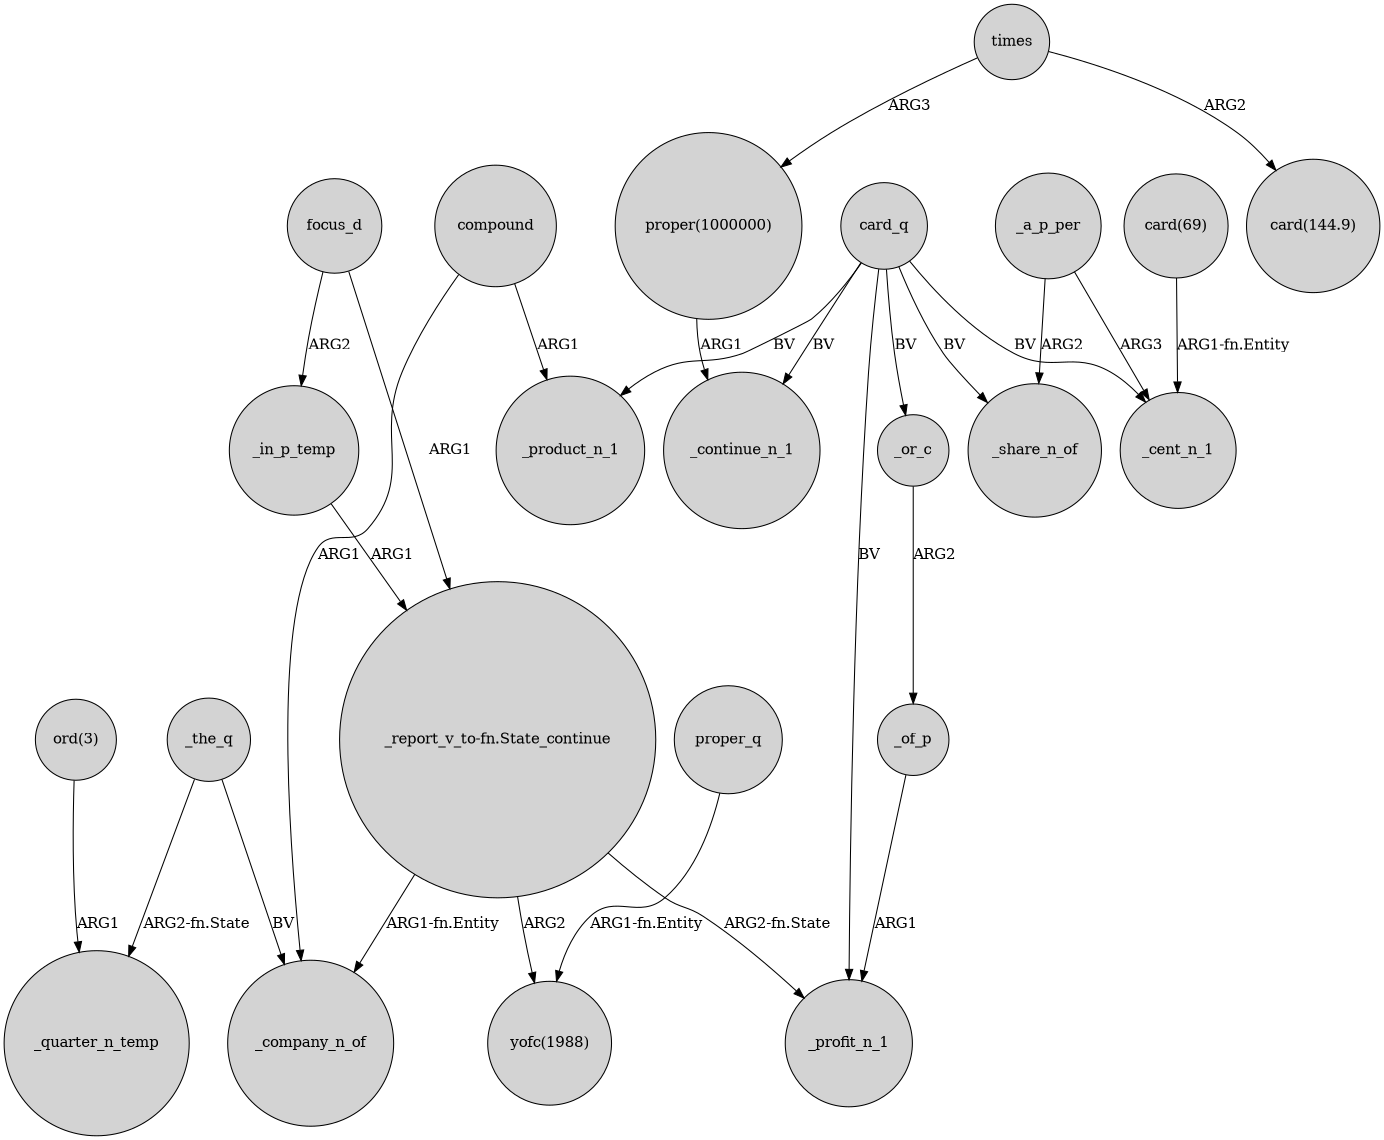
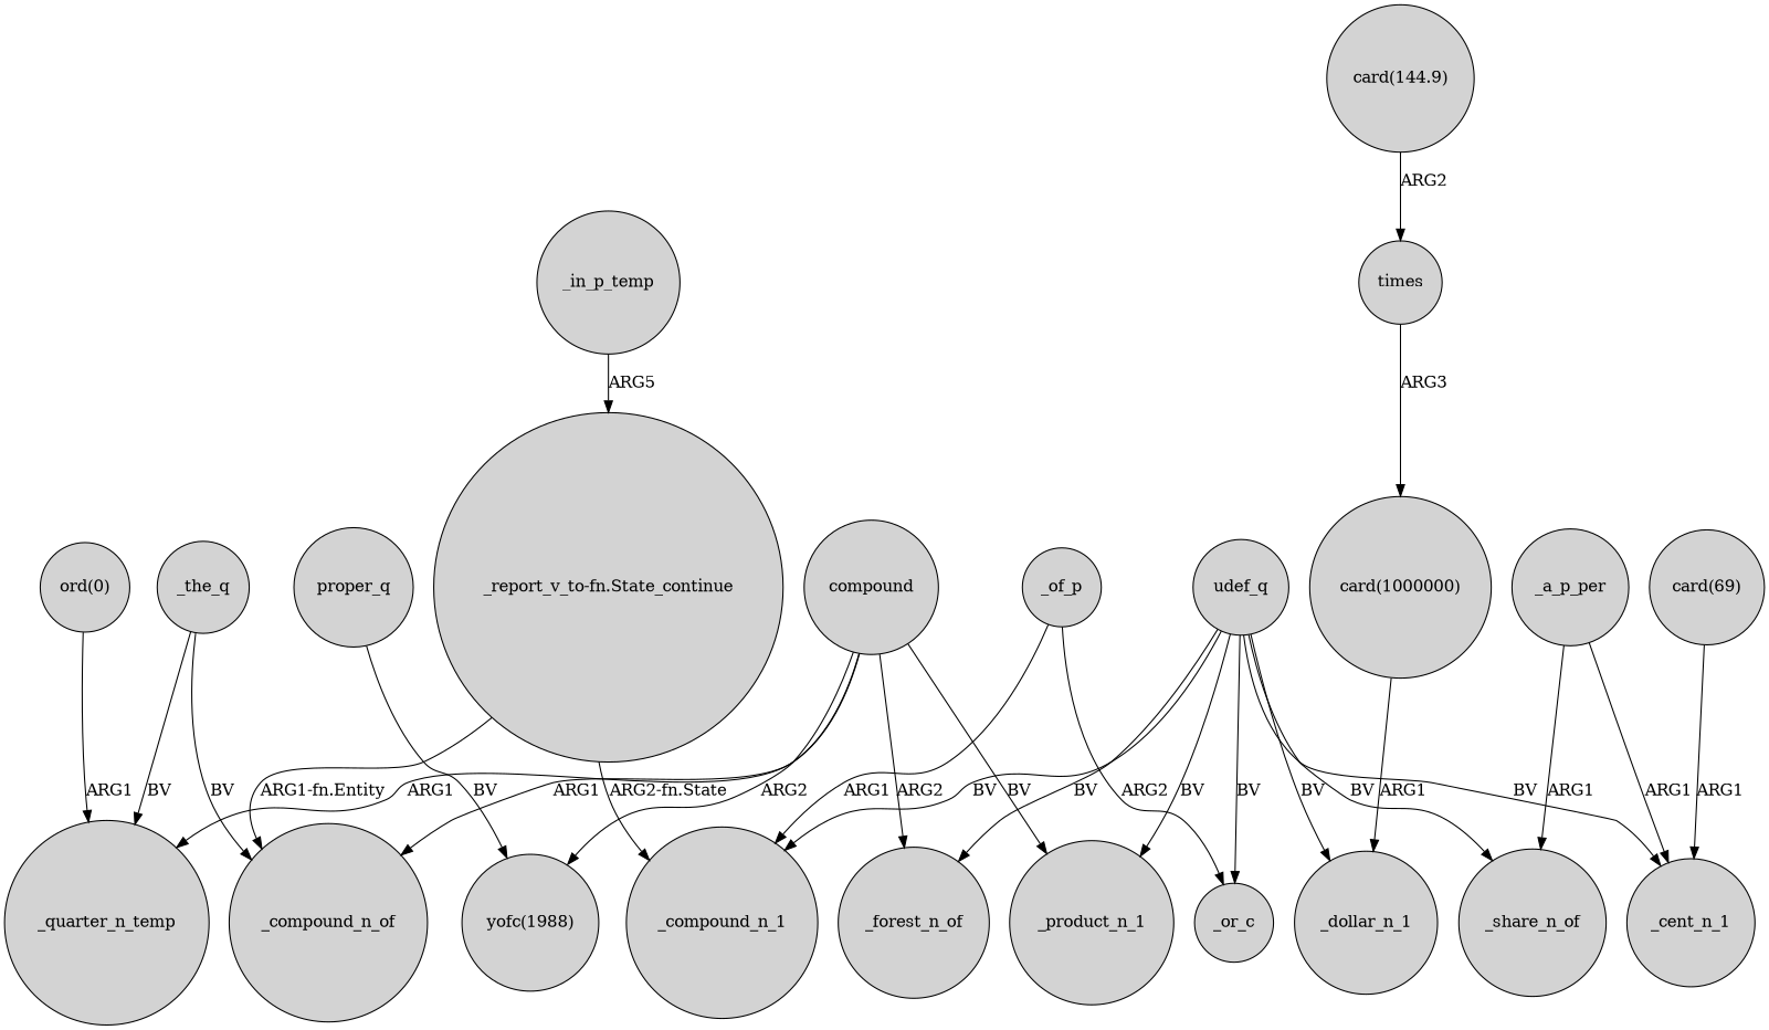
  digraph {
    node [shape=circle style=filled]
    _in_p_temp
    "_report_v_to-fn.State_continue"
-   _company_n_of
-   _profit_n_1
-   "ord(3)"
+   _company_n_of [label=_compound_n_of]
+   _profit_n_1 [label=_compound_n_1]
+   "ord(3)" [label="ord(0)"]
    _quarter_n_temp
    _a_p_per
    _cent_n_1
    _share_n_of
    compound
+   _forest_n_of
    "yofc(1988)"
    _product_n_1
-   udef_q [label=card_q]
+   udef_q
    _or_c
-   _dollar_n_1 [label=_continue_n_1]
+   _dollar_n_1
    times
    "card(144.9)"
-   "card(1000000)" [label="proper(1000000)"]
+   "card(1000000)"
    _the_q
    "card(69)"
    _of_p
-   focus_d
    proper_q
-   _in_p_temp -> "_report_v_to-fn.State_continue" [label=ARG1]
+   _in_p_temp -> "_report_v_to-fn.State_continue" [label=ARG5]
    "_report_v_to-fn.State_continue" -> _company_n_of [label="ARG1-fn.Entity"]
    "_report_v_to-fn.State_continue" -> _profit_n_1 [label="ARG2-fn.State"]
    "ord(3)" -> _quarter_n_temp [label=ARG1]
-   _a_p_per -> _cent_n_1 [label=ARG3]
-   _a_p_per -> _share_n_of [label=ARG2]
+   _a_p_per -> _cent_n_1 [label=ARG1]
+   _a_p_per -> _share_n_of [label=ARG1]
    compound -> _company_n_of [label=ARG1]
-   "_report_v_to-fn.State_continue" -> "yofc(1988)" [label=ARG2]
-   compound -> _product_n_1 [label=ARG1]
+   compound -> _quarter_n_temp [label=ARG1]
+   compound -> _forest_n_of [label=ARG2]
+   compound -> "yofc(1988)" [label=ARG2]
+   compound -> _product_n_1 [label=BV]
    udef_q -> _profit_n_1 [label=BV]
    udef_q -> _cent_n_1 [label=BV]
    udef_q -> _share_n_of [label=BV]
+   udef_q -> _forest_n_of [label=BV]
    udef_q -> _product_n_1 [label=BV]
    udef_q -> _or_c [label=BV]
    udef_q -> _dollar_n_1 [label=BV]
-   times -> "card(144.9)" [label=ARG2]
+   "card(144.9)" -> times [label=ARG2]
    times -> "card(1000000)" [label=ARG3]
    "card(1000000)" -> _dollar_n_1 [label=ARG1]
    _the_q -> _company_n_of [label=BV]
-   _the_q -> _quarter_n_temp [label="ARG2-fn.State"]
-   "card(69)" -> _cent_n_1 [label="ARG1-fn.Entity"]
+   _the_q -> _quarter_n_temp [label=BV]
+   "card(69)" -> _cent_n_1 [label=ARG1]
    _of_p -> _profit_n_1 [label=ARG1]
-   _or_c -> _of_p [label=ARG2]
-   focus_d -> _in_p_temp [label=ARG2]
-   focus_d -> "_report_v_to-fn.State_continue" [label=ARG1]
-   proper_q -> "yofc(1988)" [label="ARG1-fn.Entity"]
+   _of_p -> _or_c [label=ARG2]
+   proper_q -> "yofc(1988)" [label=BV]
  }
